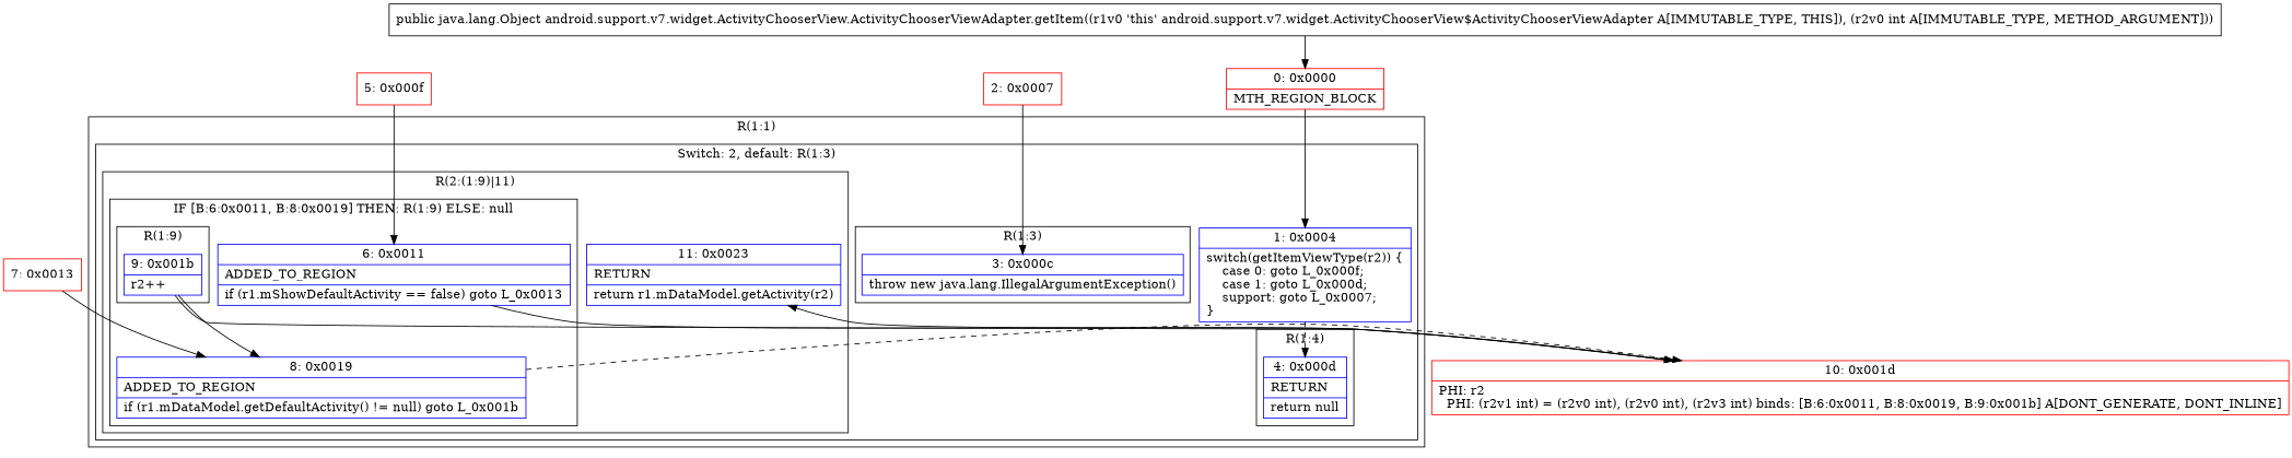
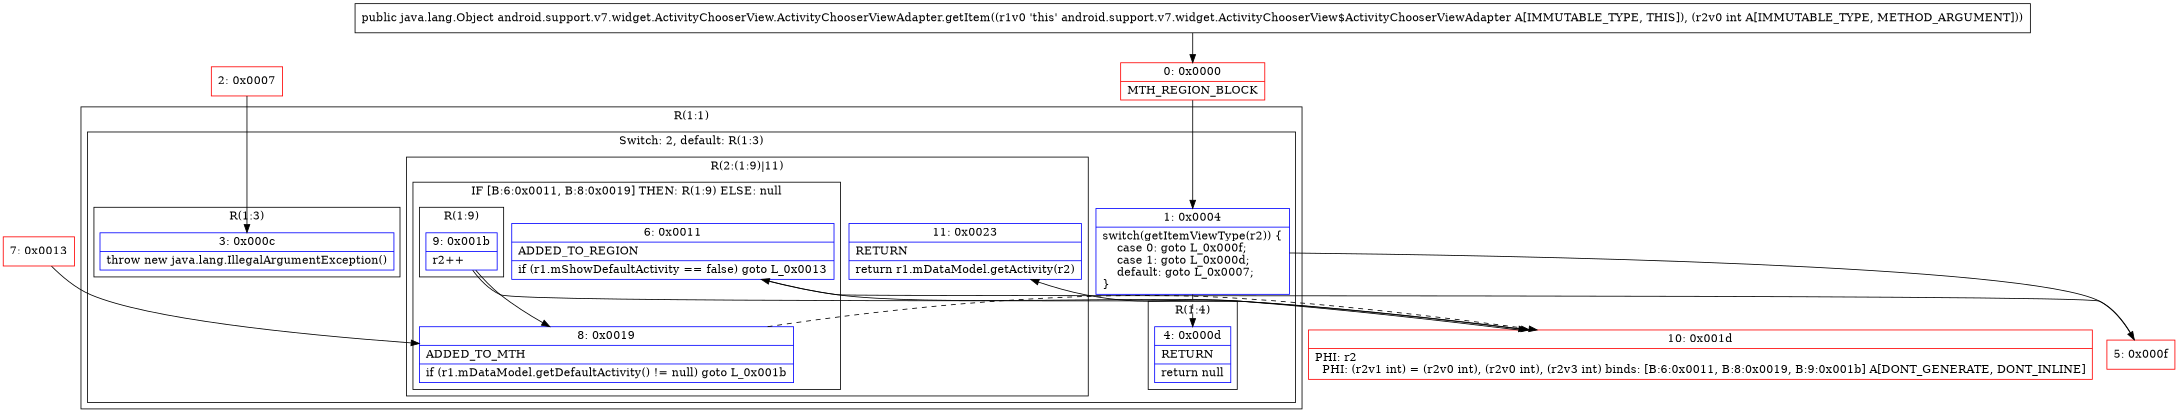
  digraph {
    node [color=blue shape=record]
    n1 [label="{9\:\ 0x001b|r2++\l}"]
    n2 [label="{6\:\ 0x0011|ADDED_TO_REGION\l|if (r1.mShowDefaultActivity == false) goto L_0x0013\l}"]
-   n3 [label="{8\:\ 0x0019|ADDED_TO_REGION\l|if (r1.mDataModel.getDefaultActivity() != null) goto L_0x001b\l}"]
+   n3 [label="{8\:\ 0x0019|ADDED_TO_MTH\l|if (r1.mDataModel.getDefaultActivity() != null) goto L_0x001b\l}"]
    n4 [label="{11\:\ 0x0023|RETURN\l|return r1.mDataModel.getActivity(r2)\l}"]
    n5 [label="{4\:\ 0x000d|RETURN\l|return null\l}"]
    n6 [label="{3\:\ 0x000c|throw new java.lang.IllegalArgumentException()\l}"]
-   n7 [label="{1\:\ 0x0004|switch(getItemViewType(r2)) \{\l    case 0: goto L_0x000f;\l    case 1: goto L_0x000d;\l    support: goto L_0x0007;\l\}\l}"]
+   n7 [label="{1\:\ 0x0004|switch(getItemViewType(r2)) \{\l    case 0: goto L_0x000f;\l    case 1: goto L_0x000d;\l    default: goto L_0x0007;\l\}\l}"]
    n8 [color=red label="{10\:\ 0x001d|PHI: r2 \l  PHI: (r2v1 int) = (r2v0 int), (r2v0 int), (r2v3 int) binds: [B:6:0x0011, B:8:0x0019, B:9:0x001b] A[DONT_GENERATE, DONT_INLINE]\l}"]
    n9 [color=red label="{5\:\ 0x000f}"]
    n10 [color=red label="{2\:\ 0x0007}"]
    n11 [color=red label="{7\:\ 0x0013}"]
    n12 [color=red label="{0\:\ 0x0000|MTH_REGION_BLOCK\l}"]
    n13 [label="{public java.lang.Object android.support.v7.widget.ActivityChooserView.ActivityChooserViewAdapter.getItem((r1v0 'this' android.support.v7.widget.ActivityChooserView$ActivityChooserViewAdapter A[IMMUTABLE_TYPE, THIS]), (r2v0 int A[IMMUTABLE_TYPE, METHOD_ARGUMENT])) }" color=""]
    subgraph cluster_1 {
      label="R(1:1)"
      subgraph cluster_2 {
        label="Switch: 2, default: R(1:3)"
        n7
        subgraph cluster_3 {
          label="R(2:(1:9)|11)"
          n4
          subgraph cluster_4 {
            label="IF [B:6:0x0011, B:8:0x0019] THEN: R(1:9) ELSE: null"
            n2
            n3
            subgraph cluster_5 {
              label="R(1:9)"
              n1
            }
          }
        }
        subgraph cluster_6 {
          label="R(1:4)"
          n5
        }
        subgraph cluster_7 {
          label="R(1:3)"
          n6
        }
      }
    }
    n1 -> n3
    n1 -> n8
    n2 -> n8 [style=solid]
    n3 -> n8 [style=dashed]
    n7 -> n5 [style=dashed]
+   n7 -> n9
    n8 -> n4
    n9 -> n2
    n10 -> n6
    n11 -> n3
    n12 -> n7
    n13 -> n12
  }
